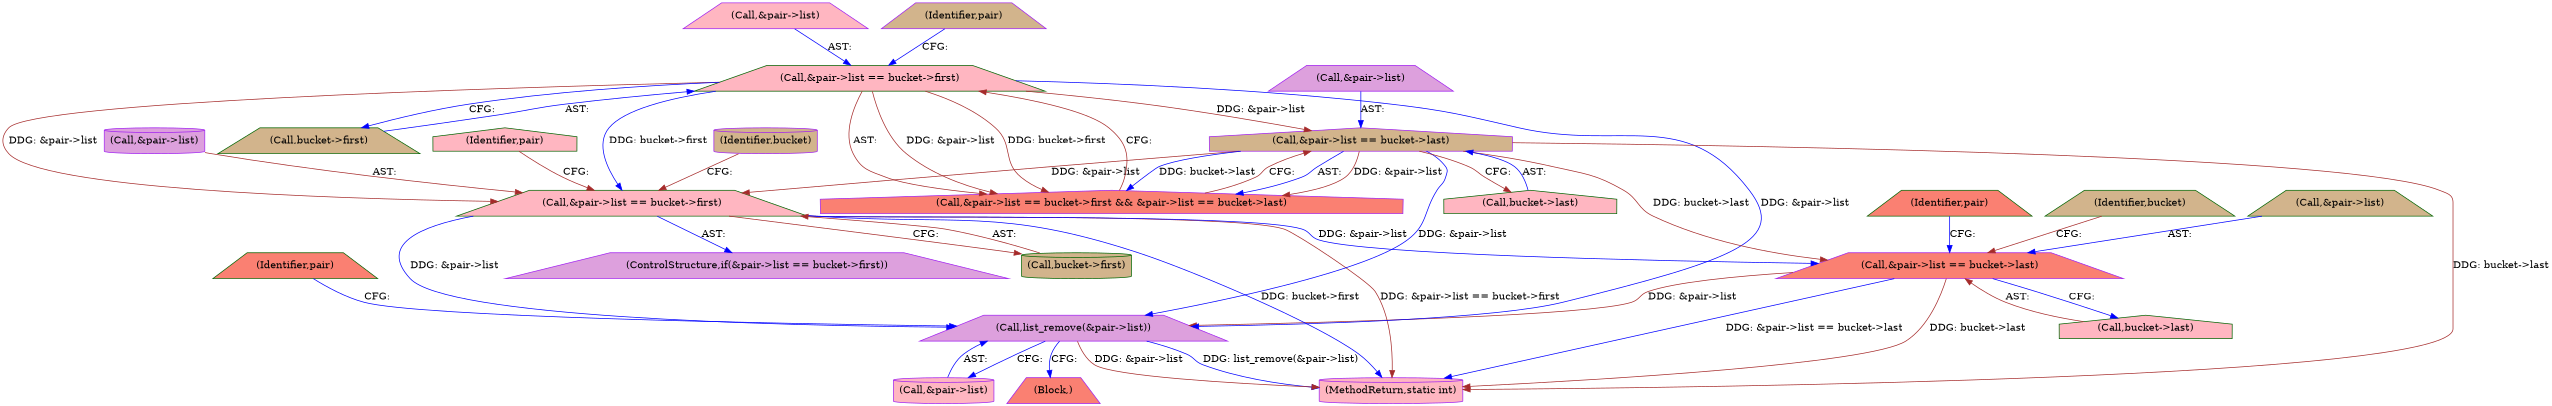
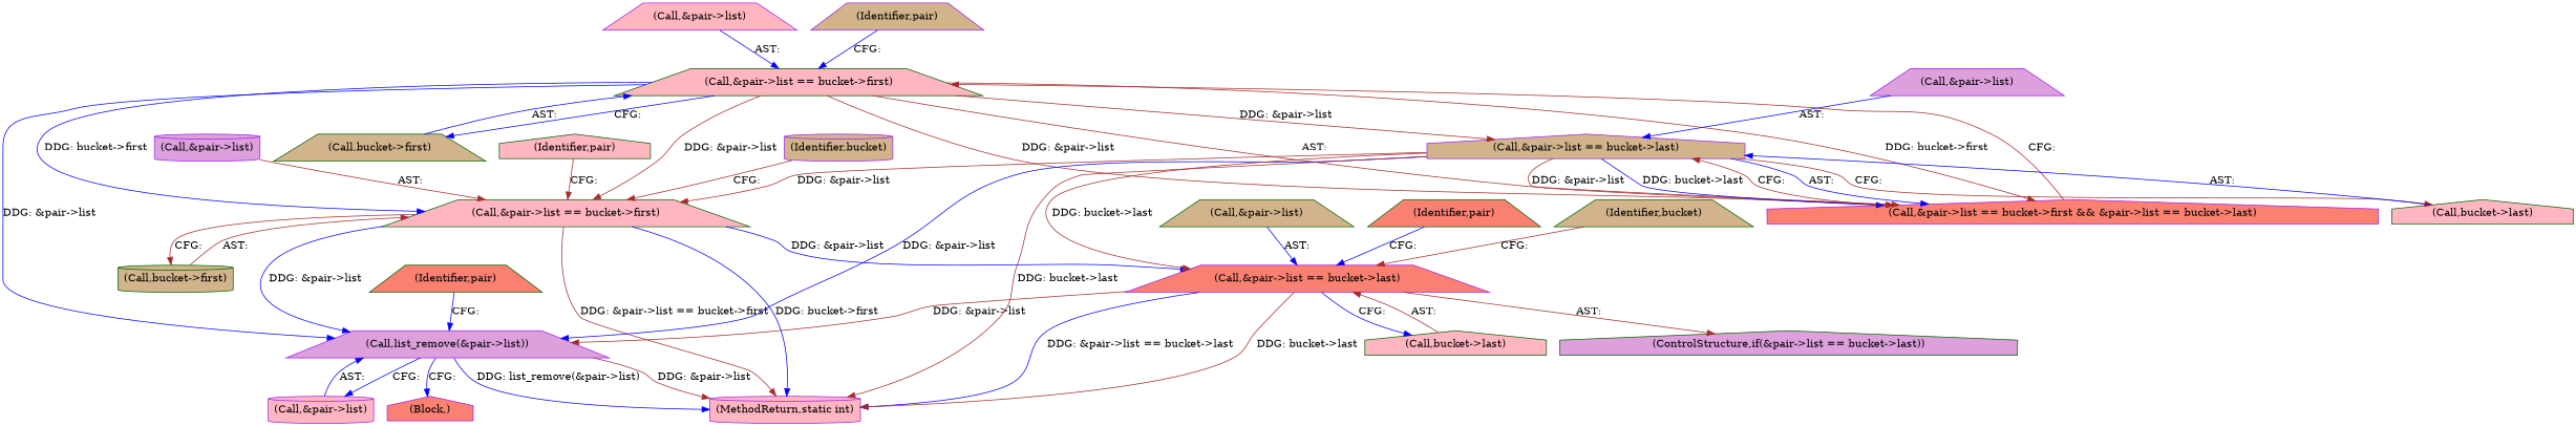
  digraph {
    node [color=purple fillcolor=lightpink shape=trapezium style=filled]
    edge [color=blue]
    n1 [fillcolor=plum label="(Call,list_remove(&pair->list))"]
    n2 [label="(Call,&pair->list)" shape=cylinder]
    n3 [label="(MethodReturn,static int)" shape=cylinder]
-   n4 [fillcolor=salmon label="(Block,)"]
+   n4 [fillcolor=salmon label="(Block,)" shape=house]
    n5 [fillcolor=salmon label="(Call,&pair->list == bucket->last)"]
    n6 [color=darkgreen label="(Call,bucket->last)" shape=house]
+   n7 [color=darkgreen fillcolor=plum label="(ControlStructure,if(&pair->list == bucket->last))" shape=house]
    n8 [color=darkgreen label="(Call,&pair->list == bucket->first)"]
-   n9 [fillcolor=plum label="(ControlStructure,if(&pair->list == bucket->first))"]
    n10 [color=darkgreen fillcolor=tan label="(Call,bucket->first)" shape=cylinder]
    n11 [color=darkgreen label="(Call,&pair->list == bucket->first)"]
    n12 [fillcolor=tan label="(Call,&pair->list == bucket->last)" shape=house]
    n13 [fillcolor=salmon label="(Call,&pair->list == bucket->first && &pair->list == bucket->last)" shape=house]
    n14 [color=darkgreen fillcolor=tan label="(Call,bucket->first)"]
    n15 [color=darkgreen label="(Call,bucket->last)" shape=house]
    n16 [label="(Call,&pair->list)"]
    n17 [fillcolor=plum label="(Call,&pair->list)" shape=cylinder]
    n18 [fillcolor=tan label="(Identifier,pair)"]
    n19 [color=darkgreen fillcolor=tan label="(Identifier,bucket)"]
    n20 [color=darkgreen fillcolor=tan label="(Call,&pair->list)"]
    n21 [color=darkgreen fillcolor=salmon label="(Identifier,pair)"]
    n22 [color=darkgreen label="(Identifier,pair)" shape=house]
    n23 [fillcolor=plum label="(Call,&pair->list)"]
    n24 [color=darkgreen fillcolor=salmon label="(Identifier,pair)"]
    n25 [fillcolor=tan label="(Identifier,bucket)" shape=cylinder]
    n1 -> n2 [label="CFG: "]
    n1 -> n3 [label="DDG: list_remove(&pair->list)"]
    n1 -> n3 [color=brown label="DDG: &pair->list"]
    n1 -> n4 [label="CFG: "]
    n2 -> n1 [label="AST: "]
    n5 -> n1 [color=brown label="DDG: &pair->list"]
    n5 -> n3 [label="DDG: &pair->list == bucket->last"]
    n5 -> n3 [color=brown label="DDG: bucket->last"]
    n5 -> n6 [label="CFG: "]
+   n5 -> n7 [color=brown label="AST: "]
    n6 -> n5 [color=brown label="AST: "]
    n8 -> n1 [label="DDG: &pair->list"]
    n8 -> n3 [color=brown label="DDG: &pair->list == bucket->first"]
    n8 -> n3 [label="DDG: bucket->first"]
    n8 -> n5 [label="DDG: &pair->list"]
-   n8 -> n9 [label="AST: "]
    n8 -> n10 [color=brown label="CFG: "]
    n10 -> n8 [color=brown label="AST: "]
    n11 -> n1 [label="DDG: &pair->list"]
    n11 -> n8 [color=brown label="DDG: &pair->list"]
    n11 -> n8 [label="DDG: bucket->first"]
    n11 -> n12 [color=brown label="DDG: &pair->list"]
    n11 -> n13 [color=brown label="AST: "]
    n11 -> n13 [color=brown label="DDG: &pair->list"]
    n11 -> n13 [color=brown label="DDG: bucket->first"]
    n11 -> n14 [label="CFG: "]
    n12 -> n1 [label="DDG: &pair->list"]
    n12 -> n3 [color=brown label="DDG: bucket->last"]
    n12 -> n5 [color=brown label="DDG: bucket->last"]
    n12 -> n8 [color=brown label="DDG: &pair->list"]
    n12 -> n13 [label="AST: "]
    n12 -> n13 [color=brown label="DDG: &pair->list"]
    n12 -> n13 [label="DDG: bucket->last"]
    n12 -> n15 [color=brown label="CFG: "]
    n13 -> n11 [color=brown label="CFG: "]
    n13 -> n12 [color=brown label="CFG: "]
    n14 -> n11 [label="AST: "]
    n15 -> n12 [label="AST: "]
    n16 -> n11 [label="AST: "]
    n17 -> n8 [color=brown label="AST: "]
    n18 -> n11 [label="CFG: "]
    n19 -> n5 [color=brown label="CFG: "]
    n20 -> n5 [label="AST: "]
    n21 -> n1 [label="CFG: "]
    n22 -> n8 [color=brown label="CFG: "]
    n23 -> n12 [label="AST: "]
    n24 -> n5 [label="CFG: "]
    n25 -> n8 [color=brown label="CFG: "]
  }
